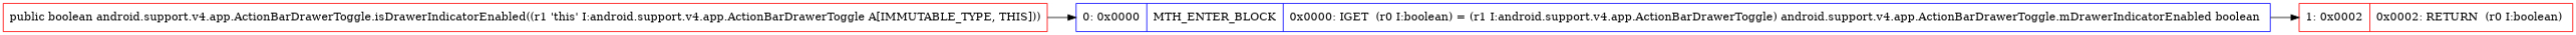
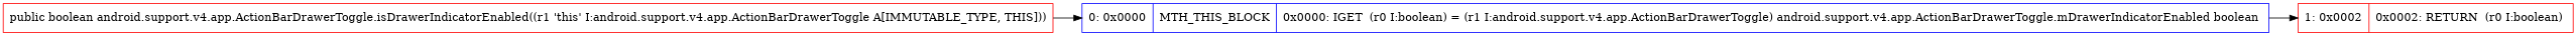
  digraph {
    rankdir=LR
    node [shape=record color=red]
-   n1 [label="{0\:\ 0x0000|MTH_ENTER_BLOCK\l|0x0000: IGET  (r0 I:boolean) = (r1 I:android.support.v4.app.ActionBarDrawerToggle) android.support.v4.app.ActionBarDrawerToggle.mDrawerIndicatorEnabled boolean \l}" color=blue]
+   n1 [label="{0\:\ 0x0000|MTH_THIS_BLOCK\l|0x0000: IGET  (r0 I:boolean) = (r1 I:android.support.v4.app.ActionBarDrawerToggle) android.support.v4.app.ActionBarDrawerToggle.mDrawerIndicatorEnabled boolean \l}" color=blue]
    n2 [label="{1\:\ 0x0002|0x0002: RETURN  (r0 I:boolean) \l}"]
    n3 [label="{public boolean android.support.v4.app.ActionBarDrawerToggle.isDrawerIndicatorEnabled((r1 'this' I:android.support.v4.app.ActionBarDrawerToggle A[IMMUTABLE_TYPE, THIS])) }"]
    n1 -> n2
    n3 -> n1
  }
